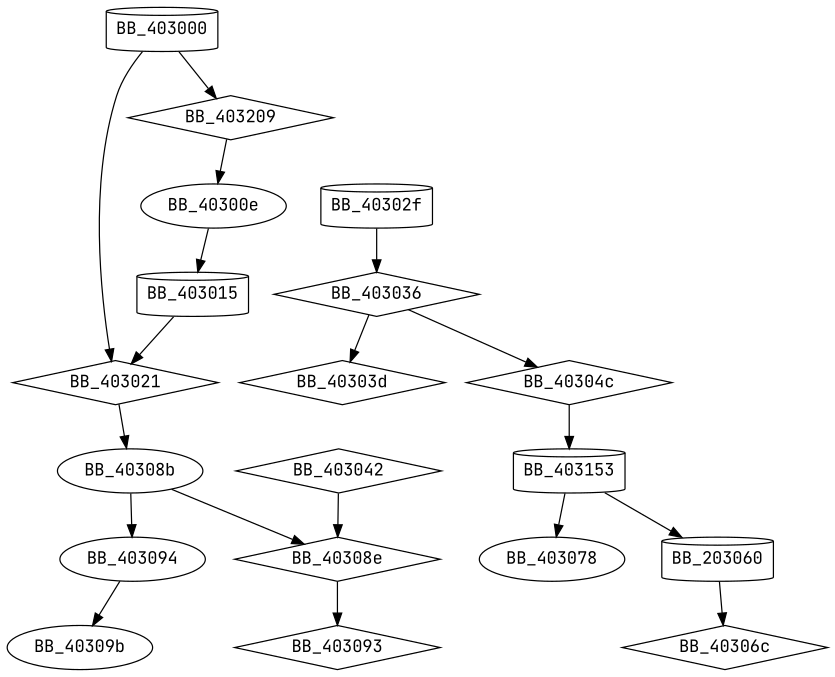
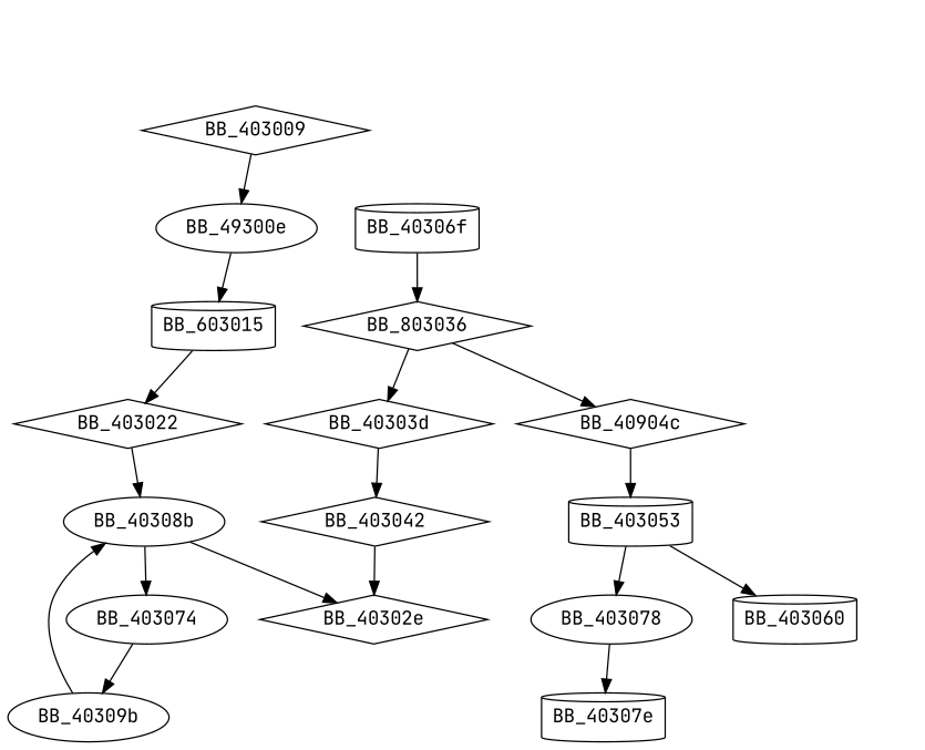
  digraph {
    fontname="JetBrains Mono"
    node [fontname="JetBrains Mono" shape=diamond]
    edge [fontname="JetBrains Mono"]
-   BB_403000 [shape=cylinder]
-   BB_403009 [label=BB_403209]
-   BB_403021
-   BB_40300e [shape=ellipse]
+   BB_403009
+   BB_403021 [label=BB_403022]
+   BB_40300e [shape=ellipse label=BB_49300e]
    BB_40308b [shape=ellipse]
-   BB_403015 [shape=cylinder]
-   BB_40302f [shape=cylinder]
-   BB_403036
-   BB_40308e
-   BB_403094 [shape=ellipse]
+   BB_403015 [shape=cylinder label=BB_603015]
+   BB_40302f [shape=cylinder label=BB_40306f]
+   BB_403036 [label=BB_803036]
+   BB_40308e [label=BB_40302e]
+   BB_403094 [shape=ellipse label=BB_403074]
    BB_40303d
-   BB_40304c
-   BB_403093
+   BB_40304c [label=BB_40904c]
    BB_40309b [shape=ellipse]
    BB_403042
-   BB_403053 [shape=cylinder label=BB_403153]
-   BB_403060 [shape=cylinder label=BB_203060]
+   BB_403053 [shape=cylinder]
+   BB_403060 [shape=cylinder]
    BB_403078 [shape=ellipse]
-   BB_40306c
-   BB_403000 -> BB_403009
-   BB_403000 -> BB_403021
+   BB_40307e [shape=cylinder]
    BB_403009 -> BB_40300e
    BB_403021 -> BB_40308b
    BB_40300e -> BB_403015
    BB_40308b -> BB_40308e
    BB_40308b -> BB_403094
    BB_403015 -> BB_403021
    BB_40302f -> BB_403036
    BB_403036 -> BB_40303d
    BB_403036 -> BB_40304c
-   BB_40308e -> BB_403093
    BB_403094 -> BB_40309b
+   BB_40303d -> BB_403042
    BB_40304c -> BB_403053
+   BB_40309b -> BB_40308b
    BB_403042 -> BB_40308e
    BB_403053 -> BB_403060
    BB_403053 -> BB_403078
-   BB_403060 -> BB_40306c
+   BB_403078 -> BB_40307e
  }
